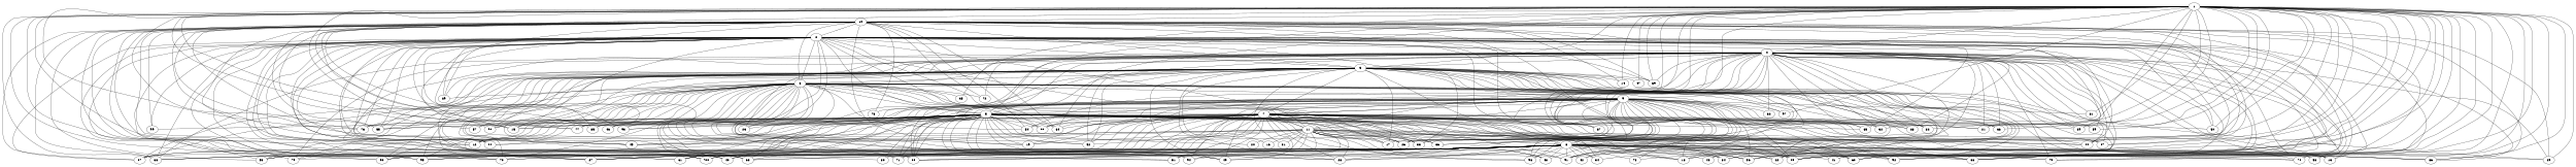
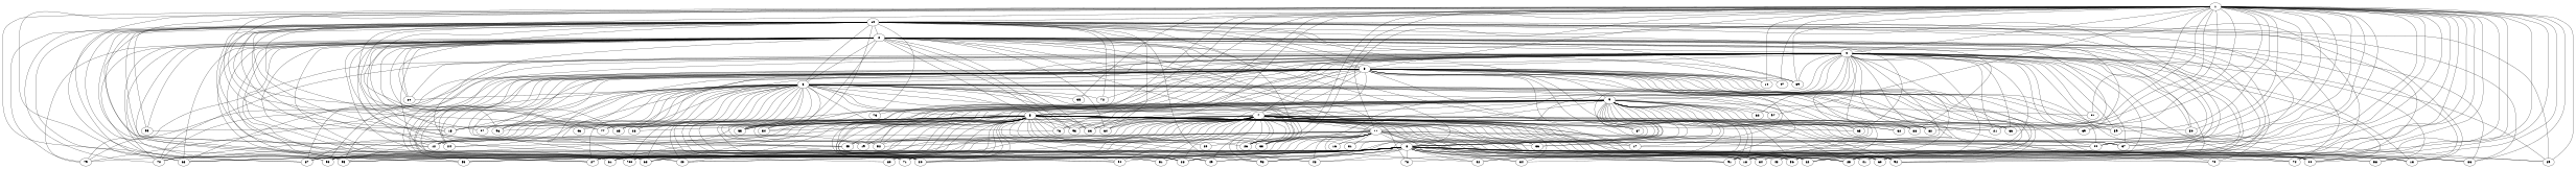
  graph {
    1
    10
    12
    14
    15
    17
    18
    21
    22
    25
    26
    29
    32
    33
    34
    35
    36
    37
    38
    39
    41
    42
    44
    47
    50
    55
    56
    58
    59
    60
    64
    66
    68
    69
    74
    75
    76
    77
    81
    82
    84
    85
    86
    90
    92
    93
    95
    97
    2
    13
    24
    27
    45
    53
    61
    70
    87
    89
    99
    3
    6
    57
    63
    54
    65
    72
    98
    n68 [label=700]
    19
    73
    4
    8
    28
    30
    40
    43
    46
    51
    67
    71
    78
    79
    80
    83
    88
    94
    96
    23
    52
    91
    49
    5
    7
    16
    31
    9
    62
    48
    20
    11
    1 -- 10
    1 -- 12
    1 -- 14
    1 -- 15
    1 -- 17
    1 -- 18
    1 -- 21
    1 -- 22
    1 -- 25
    1 -- 26
    1 -- 29
    1 -- 32
    1 -- 33
    1 -- 34
    1 -- 35
    1 -- 36
    1 -- 37
    1 -- 38
    1 -- 39
    1 -- 41
    1 -- 42
    1 -- 44
    1 -- 47
    1 -- 50
    1 -- 55
    1 -- 56
    1 -- 58
    1 -- 59
    1 -- 60
    1 -- 64
    1 -- 66
    1 -- 68
    1 -- 69
    1 -- 74
    1 -- 75
    1 -- 76
    1 -- 77
    1 -- 81
    1 -- 82
    1 -- 84
    1 -- 85
    1 -- 86
    1 -- 90
    1 -- 92
    1 -- 93
    1 -- 95
    1 -- 97
    10 -- 12
    10 -- 14
    10 -- 15
    10 -- 22
    10 -- 25
    10 -- 26
    10 -- 29
    10 -- 37
    10 -- 38
    10 -- 44
    10 -- 55
    10 -- 64
    10 -- 68
    10 -- 69
-   10 -- 76
+   10 -- 79
    10 -- 77
    10 -- 85
    10 -- 86
    10 -- 2
    10 -- 13
    10 -- 24
    10 -- 27
    10 -- 45
    10 -- 53
    10 -- 61
    10 -- 70
    10 -- 87
    10 -- 89
    10 -- 99
    10 -- 3
    10 -- 6
    10 -- 57
    10 -- 63
    10 -- 54
    10 -- 65
    10 -- 72
    10 -- 98
    10 -- n68
    10 -- 19
    10 -- 73
    2 -- 12
    2 -- 15
    2 -- 21
    2 -- 25
    2 -- 26
    2 -- 33
    2 -- 39
    2 -- 44
    2 -- 50
    2 -- 55
    2 -- 64
    2 -- 68
    2 -- 69
    2 -- 74
    2 -- 75
    2 -- 76
    2 -- 86
    2 -- 90
    2 -- 93
    2 -- 95
    2 -- 13
    2 -- 24
    2 -- 27
    2 -- 45
    2 -- 53
    2 -- 61
    2 -- 70
    2 -- 87
    2 -- 89
    2 -- 99
    2 -- 4
    2 -- 8
    2 -- 28
    2 -- 30
    2 -- 40
    2 -- 43
    2 -- 46
    2 -- 51
    2 -- 67
    2 -- 71
    2 -- 78
    2 -- 79
    2 -- 80
    2 -- 83
    2 -- 88
    2 -- 94
    2 -- 96
    3 -- 1
    3 -- 14
    3 -- 15
    3 -- 17
    3 -- 18
    3 -- 22
    3 -- 29
    3 -- 38
    3 -- 39
    3 -- 41
    3 -- 47
    3 -- 56
    3 -- 59
    3 -- 60
    3 -- 66
    3 -- 69
    3 -- 86
    3 -- 90
    3 -- 92
    3 -- 95
    3 -- 2
    3 -- 13
    3 -- 24
    3 -- 45
    3 -- 53
    3 -- 70
    3 -- 87
    3 -- 6
    3 -- 57
    3 -- 63
    3 -- 28
    3 -- 30
    3 -- 40
    3 -- 79
    3 -- 88
    3 -- 96
    3 -- 23
    3 -- 52
    3 -- 91
    3 -- 49
    3 -- 5
    3 -- 7
    3 -- 16
    3 -- 31
    6 -- 12
    6 -- 15
    6 -- 17
    6 -- 18
    6 -- 22
    6 -- 33
    6 -- 35
    6 -- 42
    6 -- 55
    6 -- 66
    6 -- 75
    6 -- 76
    6 -- 77
    6 -- 82
    6 -- 85
    6 -- 90
    6 -- 93
    6 -- 95
    6 -- 97
    6 -- 2
    6 -- 24
    6 -- 27
    6 -- 70
    6 -- 87
    6 -- 89
    6 -- 63
    6 -- 54
    6 -- 72
    6 -- n68
    6 -- 19
    6 -- 4
    6 -- 28
    6 -- 30
    6 -- 40
    6 -- 46
    6 -- 51
    6 -- 71
    6 -- 79
    6 -- 83
    6 -- 96
    6 -- 23
    6 -- 52
    6 -- 91
    6 -- 49
    6 -- 5
    6 -- 9
    4 -- 1
    4 -- 21
    4 -- 25
    4 -- 26
    4 -- 29
    4 -- 32
    4 -- 33
    4 -- 37
    4 -- 38
    4 -- 39
    4 -- 44
    4 -- 50
    4 -- 55
    4 -- 56
    4 -- 58
    4 -- 59
    4 -- 60
    4 -- 66
    4 -- 68
    4 -- 69
    4 -- 74
    4 -- 75
    4 -- 81
    4 -- 82
    4 -- 84
    4 -- 92
    4 -- 13
    4 -- 24
    4 -- 27
    4 -- 70
    4 -- 89
    4 -- 3
    4 -- 63
    4 -- 54
    4 -- 65
    4 -- 72
    4 -- 98
    4 -- n68
    4 -- 28
    4 -- 30
    4 -- 43
    4 -- 67
    4 -- 79
    4 -- 83
    4 -- 88
    4 -- 96
    4 -- 23
    4 -- 52
    4 -- 91
    4 -- 62
    8 -- 1
    8 -- 10
    8 -- 18
    8 -- 22
    8 -- 25
    8 -- 29
    8 -- 34
    8 -- 38
    8 -- 41
    8 -- 42
    8 -- 56
    8 -- 58
    8 -- 60
    8 -- 68
    8 -- 74
    8 -- 75
    8 -- 84
    8 -- 86
    8 -- 90
    8 -- 92
    8 -- 95
    8 -- 13
    8 -- 27
    8 -- 53
    8 -- 61
    8 -- 70
    8 -- 87
    8 -- 3
    8 -- 63
    8 -- 98
    8 -- n68
    8 -- 4
    8 -- 28
    8 -- 30
    8 -- 40
    8 -- 43
    8 -- 51
    8 -- 71
    8 -- 78
    8 -- 79
    8 -- 80
    8 -- 94
    8 -- 91
    8 -- 49
    8 -- 48
    5 -- 1
    5 -- 12
    5 -- 15
    5 -- 17
    5 -- 18
    5 -- 21
    5 -- 22
    5 -- 25
    5 -- 26
    5 -- 32
    5 -- 33
    5 -- 34
    5 -- 36
    5 -- 38
    5 -- 39
    5 -- 50
    5 -- 55
    5 -- 56
    5 -- 60
    5 -- 64
    5 -- 68
    5 -- 76
    5 -- 77
    5 -- 82
    5 -- 84
    5 -- 85
    5 -- 90
    5 -- 92
    5 -- 93
    5 -- 95
    5 -- 2
    5 -- 27
    5 -- 45
    5 -- 53
    5 -- 61
    5 -- 87
    5 -- 99
    5 -- 57
    5 -- 54
    5 -- 65
    5 -- 98
    5 -- n68
    5 -- 19
    5 -- 4
    5 -- 30
    5 -- 46
    5 -- 71
    5 -- 80
    5 -- 83
    5 -- 94
    5 -- 96
    5 -- 23
    5 -- 52
    5 -- 91
    5 -- 49
    5 -- 48
    5 -- 20
    7 -- 22
    7 -- 25
    7 -- 26
    7 -- 32
    7 -- 33
    7 -- 34
    7 -- 36
    7 -- 37
    7 -- 38
    7 -- 41
    7 -- 44
    7 -- 58
    7 -- 59
    7 -- 60
    7 -- 64
    7 -- 66
    7 -- 68
    7 -- 74
    7 -- 76
    7 -- 77
    7 -- 84
    7 -- 85
    7 -- 90
    7 -- 92
    7 -- 93
    7 -- 95
    7 -- 27
    7 -- 45
    7 -- 53
    7 -- 61
    7 -- 70
    7 -- 6
    7 -- 63
    7 -- 54
    7 -- 98
    7 -- n68
    7 -- 19
    7 -- 4
    7 -- 28
    7 -- 30
    7 -- 51
    7 -- 67
    7 -- 71
    7 -- 83
    7 -- 88
    7 -- 94
    7 -- 52
    7 -- 91
    7 -- 49
    7 -- 48
    7 -- 11
    9 -- 12
    9 -- 15
    9 -- 18
    9 -- 21
    9 -- 25
    9 -- 36
    9 -- 37
    9 -- 38
    9 -- 44
    9 -- 55
    9 -- 56
    9 -- 60
    9 -- 64
    9 -- 81
    9 -- 82
    9 -- 86
    9 -- 92
    9 -- 97
    9 -- 13
    9 -- 61
    9 -- 87
    9 -- 3
    9 -- 63
    9 -- 65
    9 -- 98
    9 -- 19
    9 -- 73
    9 -- 4
    9 -- 8
    9 -- 28
    9 -- 30
    9 -- 40
    9 -- 71
    9 -- 78
    9 -- 83
    9 -- 88
    9 -- 94
    9 -- 91
    9 -- 49
    9 -- 5
    9 -- 7
    9 -- 62
    9 -- 48
    9 -- 11
    11 -- 1
    11 -- 12
    11 -- 17
    11 -- 18
    11 -- 25
    11 -- 26
    11 -- 33
    11 -- 36
    11 -- 37
    11 -- 42
    11 -- 44
    11 -- 56
    11 -- 2
    11 -- 24
    11 -- 27
    11 -- 45
    11 -- 6
    11 -- 19
    11 -- 8
    11 -- 28
    11 -- 30
    11 -- 40
    11 -- 51
    11 -- 52
    11 -- 16
    11 -- 31
    11 -- 48
    11 -- 20
  }
